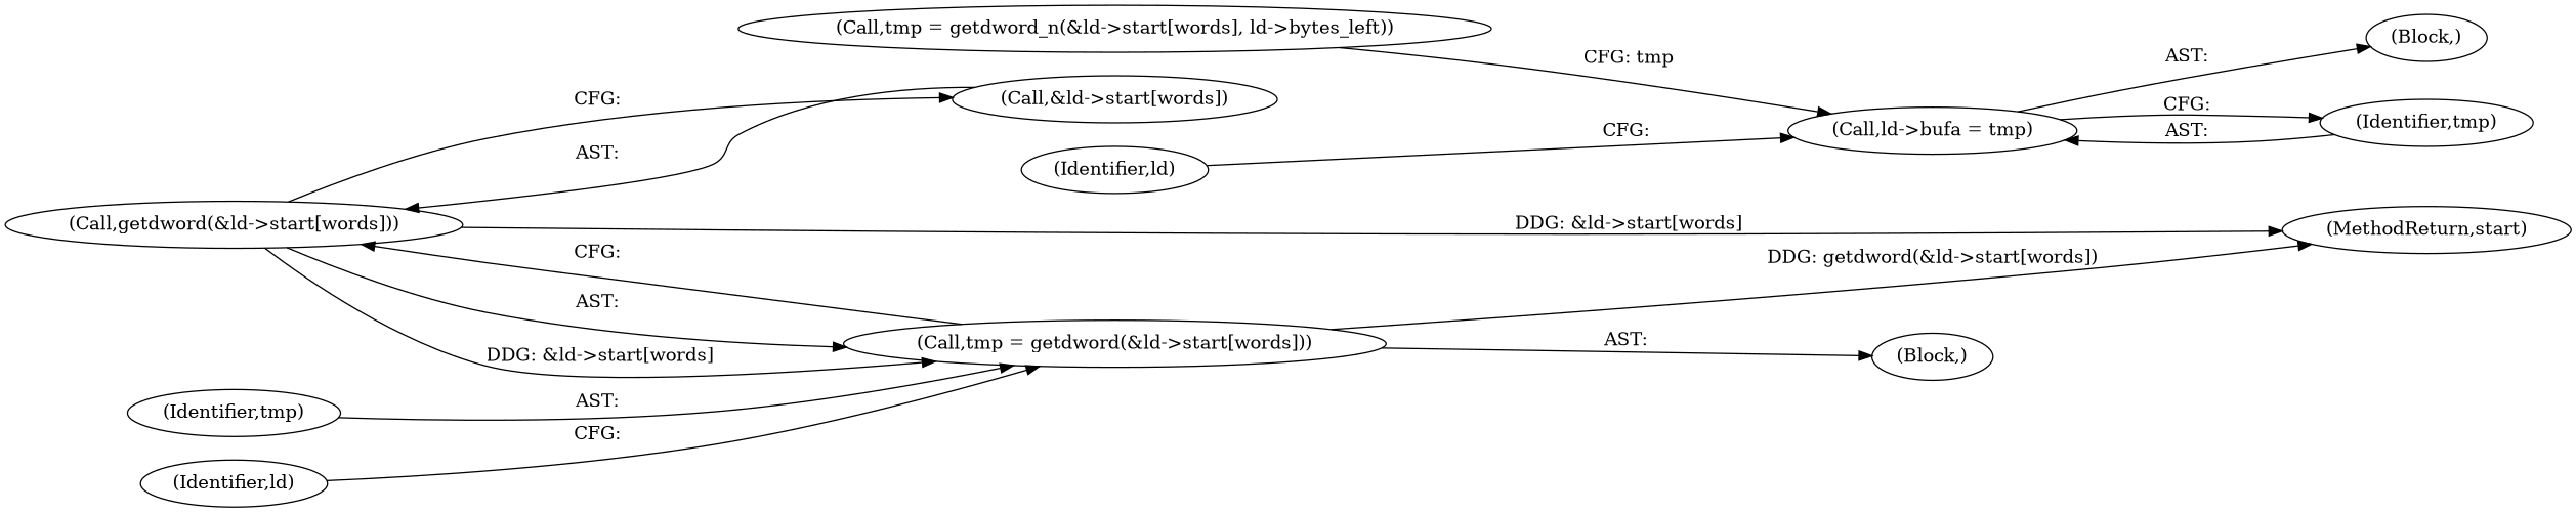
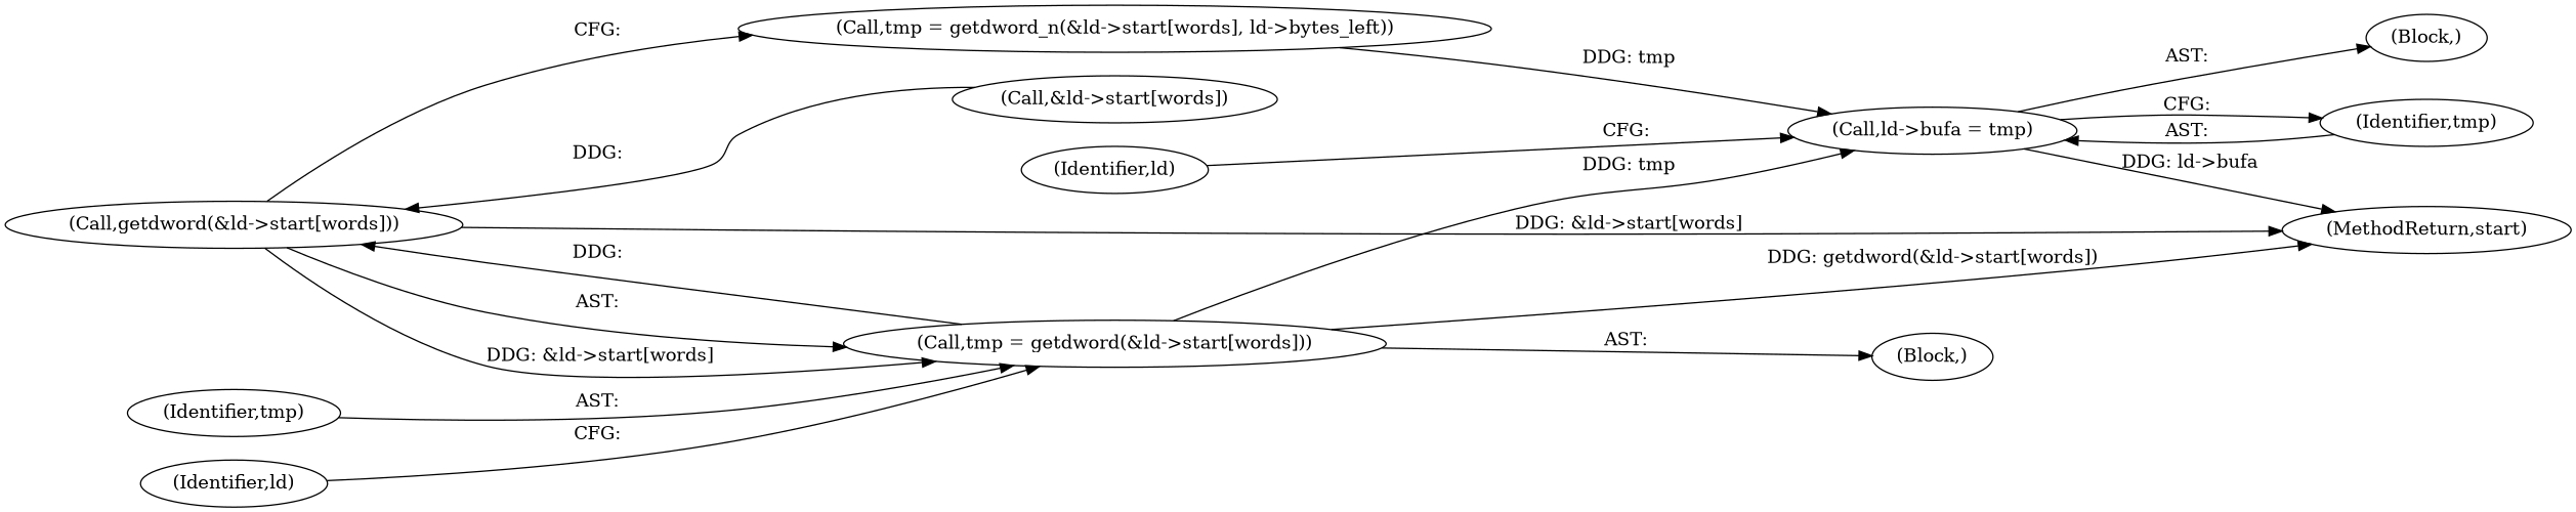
  digraph {
    rankdir=LR
    n1 [label="(Call,getdword(&ld->start[words]))"]
    n2 [label="(Call,tmp = getdword(&ld->start[words]))"]
    n3 [label="(MethodReturn,start)"]
    n4 [label="(Call,&ld->start[words])"]
    n5 [label="(Call,ld->bufa = tmp)"]
    n6 [label="(Block,)"]
    n7 [label="(Block,)"]
    n8 [label="(Identifier,tmp)"]
    n9 [label="(Identifier,tmp)"]
    n10 [label="(Call,tmp = getdword_n(&ld->start[words], ld->bytes_left))"]
    n11 [label="(Identifier,ld)"]
    n12 [label="(Identifier,ld)"]
    n1 -> n2 [label="AST: "]
    n1 -> n2 [label="DDG: &ld->start[words]"]
    n1 -> n3 [label="DDG: &ld->start[words]"]
-   n1 -> n4 [label="CFG: "]
-   n2 -> n1 [label="CFG: "]
+   n1 -> n10 [label="CFG: "]
+   n2 -> n1 [label="DDG: "]
    n2 -> n3 [label="DDG: getdword(&ld->start[words])"]
+   n2 -> n5 [label="DDG: tmp"]
    n2 -> n6 [label="AST: "]
-   n4 -> n1 [label="AST: "]
+   n4 -> n1 [label="DDG: "]
+   n5 -> n3 [label="DDG: ld->bufa"]
    n5 -> n7 [label="AST: "]
    n5 -> n8 [label="CFG: "]
    n8 -> n5 [label="AST: "]
    n9 -> n2 [label="AST: "]
-   n10 -> n5 [label="CFG: tmp"]
+   n10 -> n5 [label="DDG: tmp"]
    n11 -> n5 [label="CFG: "]
    n12 -> n2 [label="CFG: "]
  }
